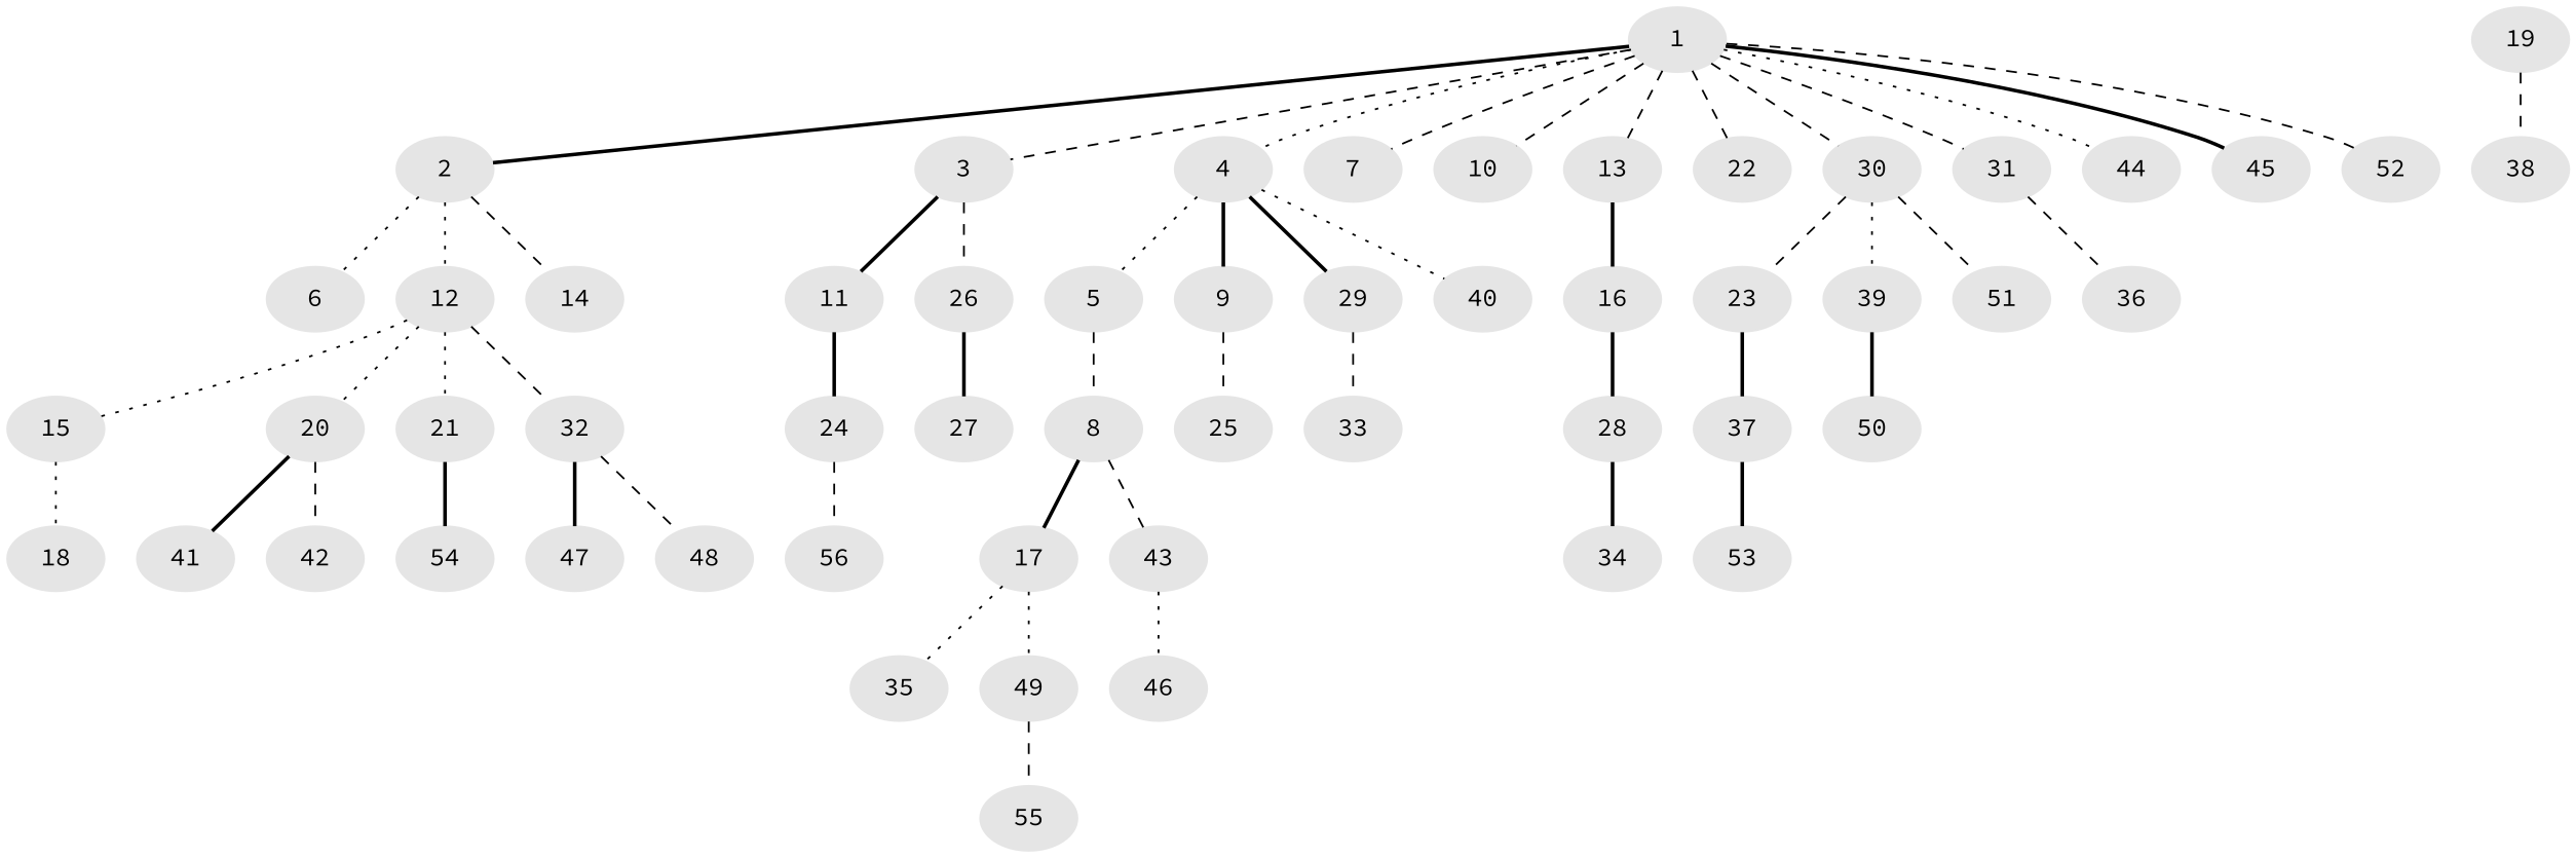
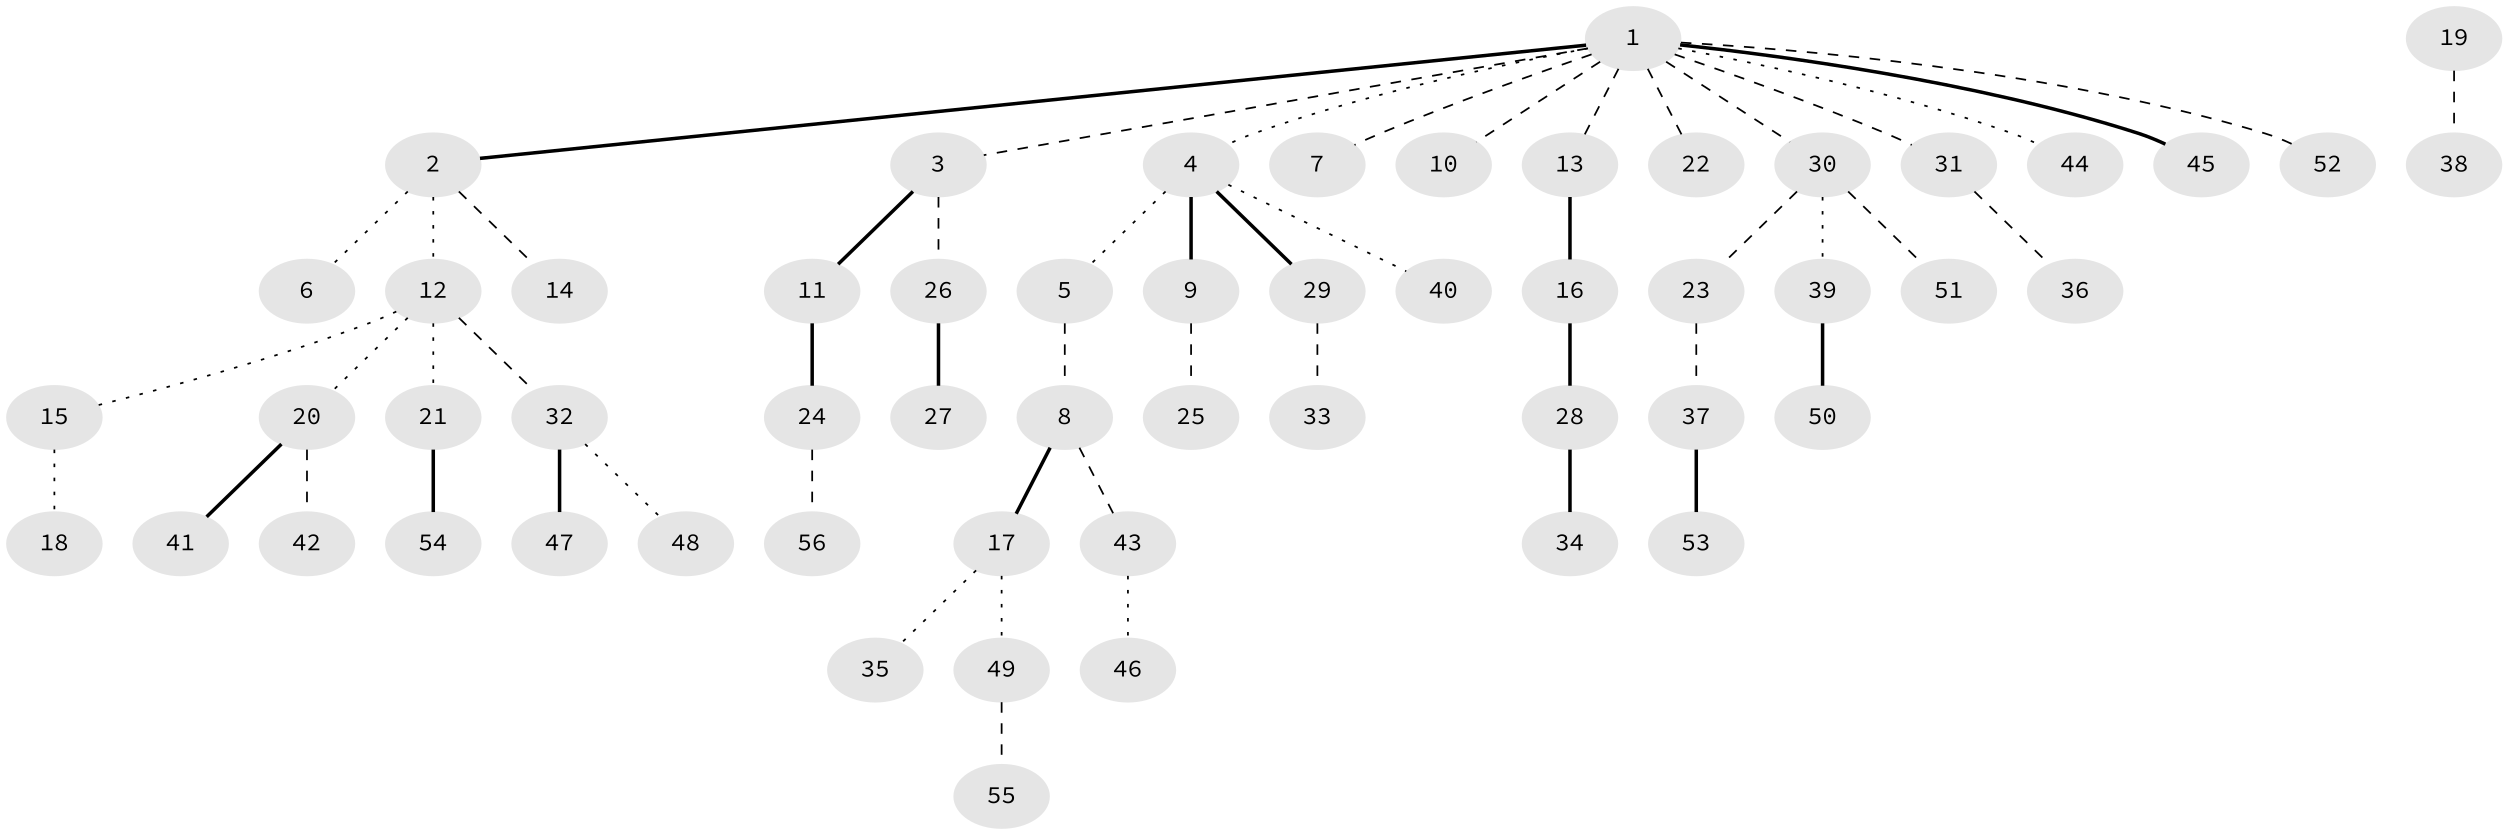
  graph {
    fontname="Source Code Pro"
    node [color=gray90 fontname="Source Code Pro" style=filled]
    edge [fontname="Source Code Pro" style=dashed weight=1.0]
    1
    2
    3
    4
    7
    10
    13
    22
    30
    31
    44
    45
    52
    6
    12
    14
    11
    26
    5
    9
    29
    40
    16
    23
    39
    51
    36
    15
    20
    21
    32
    24
    27
    8
    25
    33
    17
    43
    35
    49
    46
    56
    18
    41
    42
    54
    47
    48
    28
    19
    38
    34
    55
    37
    53
    50
    1 -- 2 [style=bold]
    1 -- 3
    1 -- 4 [style=dotted]
    1 -- 7
    1 -- 10
    1 -- 13
    1 -- 22
    1 -- 30
    1 -- 31
    1 -- 44 [style=dotted]
    1 -- 45 [style=bold]
    1 -- 52
    2 -- 6 [style=dotted weight=2.0]
    2 -- 12 [style=dotted]
    2 -- 14
    3 -- 11 [style=bold]
    3 -- 26
    4 -- 5 [style=dotted]
    4 -- 9 [style=bold]
    4 -- 29 [style=bold]
    4 -- 40 [style=dotted]
    13 -- 16 [style=bold]
    30 -- 23
    30 -- 39 [style=dotted]
    30 -- 51
    31 -- 36
    12 -- 15 [style=dotted]
    12 -- 20 [style=dotted]
    12 -- 21 [style=dotted]
    12 -- 32
    11 -- 24 [style=bold]
    26 -- 27 [style=bold]
    5 -- 8
    9 -- 25
    29 -- 33 [weight=2.0]
    16 -- 28 [style=bold]
-   23 -- 37 [style=bold]
+   23 -- 37
    39 -- 50 [style=bold]
    15 -- 18 [style=dotted weight=3.0]
    20 -- 41 [style=bold]
    20 -- 42
    21 -- 54 [style=bold weight=2.0]
    32 -- 47 [style=bold]
-   32 -- 48
+   32 -- 48 [style=dotted]
    24 -- 56 [weight=2.0]
    8 -- 17 [style=bold]
    8 -- 43
    17 -- 35 [style=dotted]
    17 -- 49 [style=dotted]
    43 -- 46 [style=dotted]
    49 -- 55
    28 -- 34 [style=bold]
    19 -- 38
    37 -- 53 [style=bold]
  }
